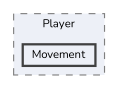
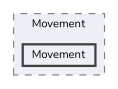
  digraph {
    compound=true
    fontname=Nunito
    n1 [color=grey25 fillcolor="#edf0f7" fontname=Nunito fontsize=10 height=0.2 label=Movement shape=box style="filled,bold" width=0.4]
    subgraph cluster_1 {
      bgcolor="#edf0f7"
      fontsize=10
-     label=Player
+     label=Movement
      pencolor=grey50
      style="filled,dashed"
      n1
    }
  }
